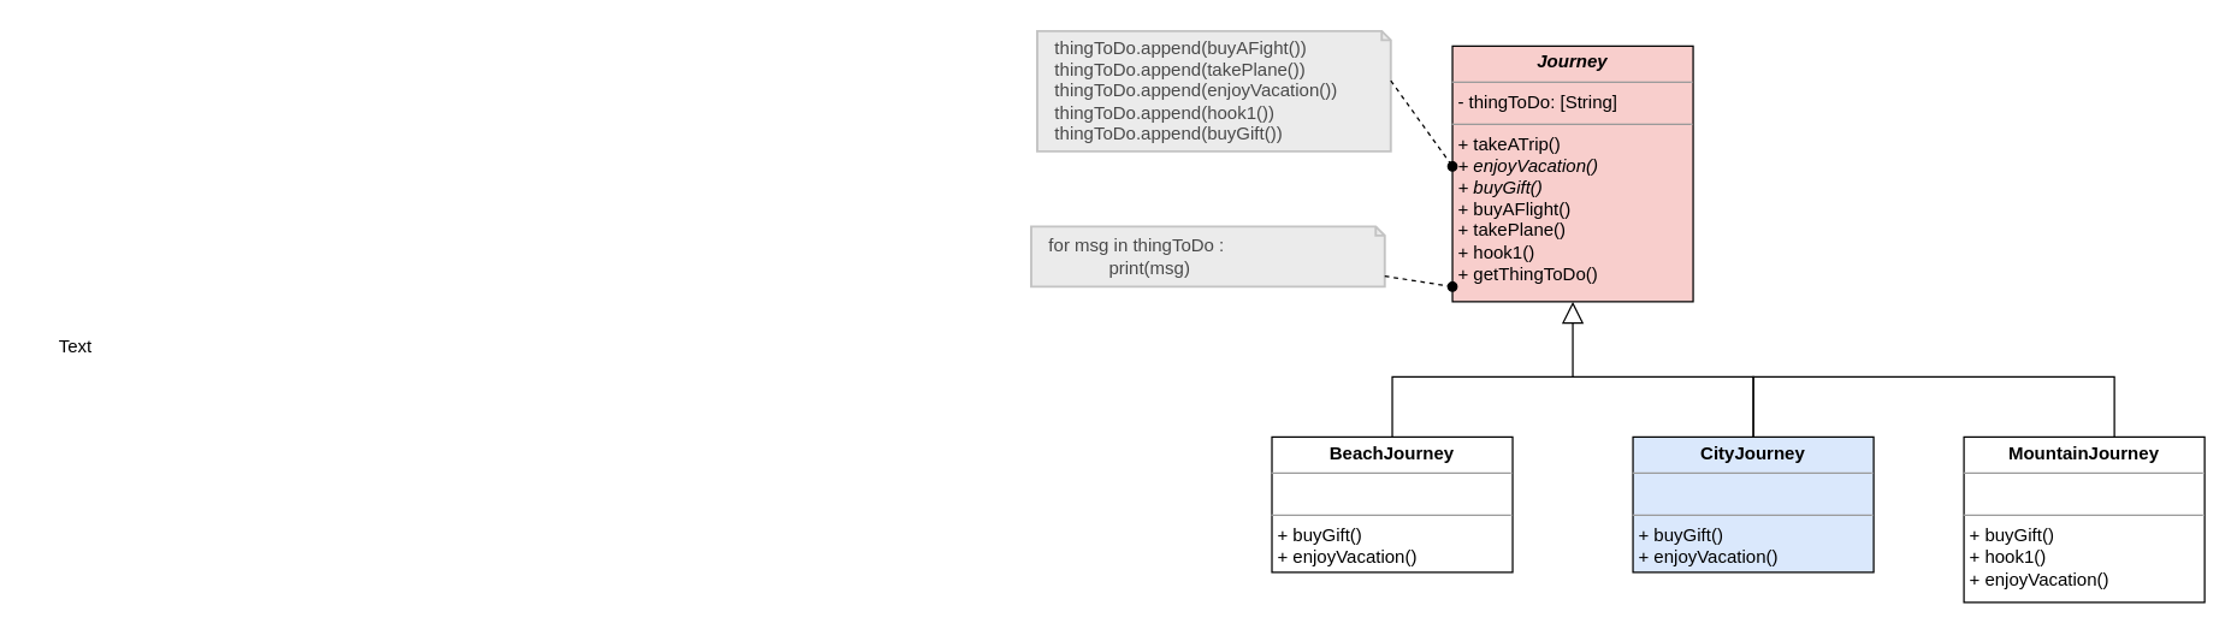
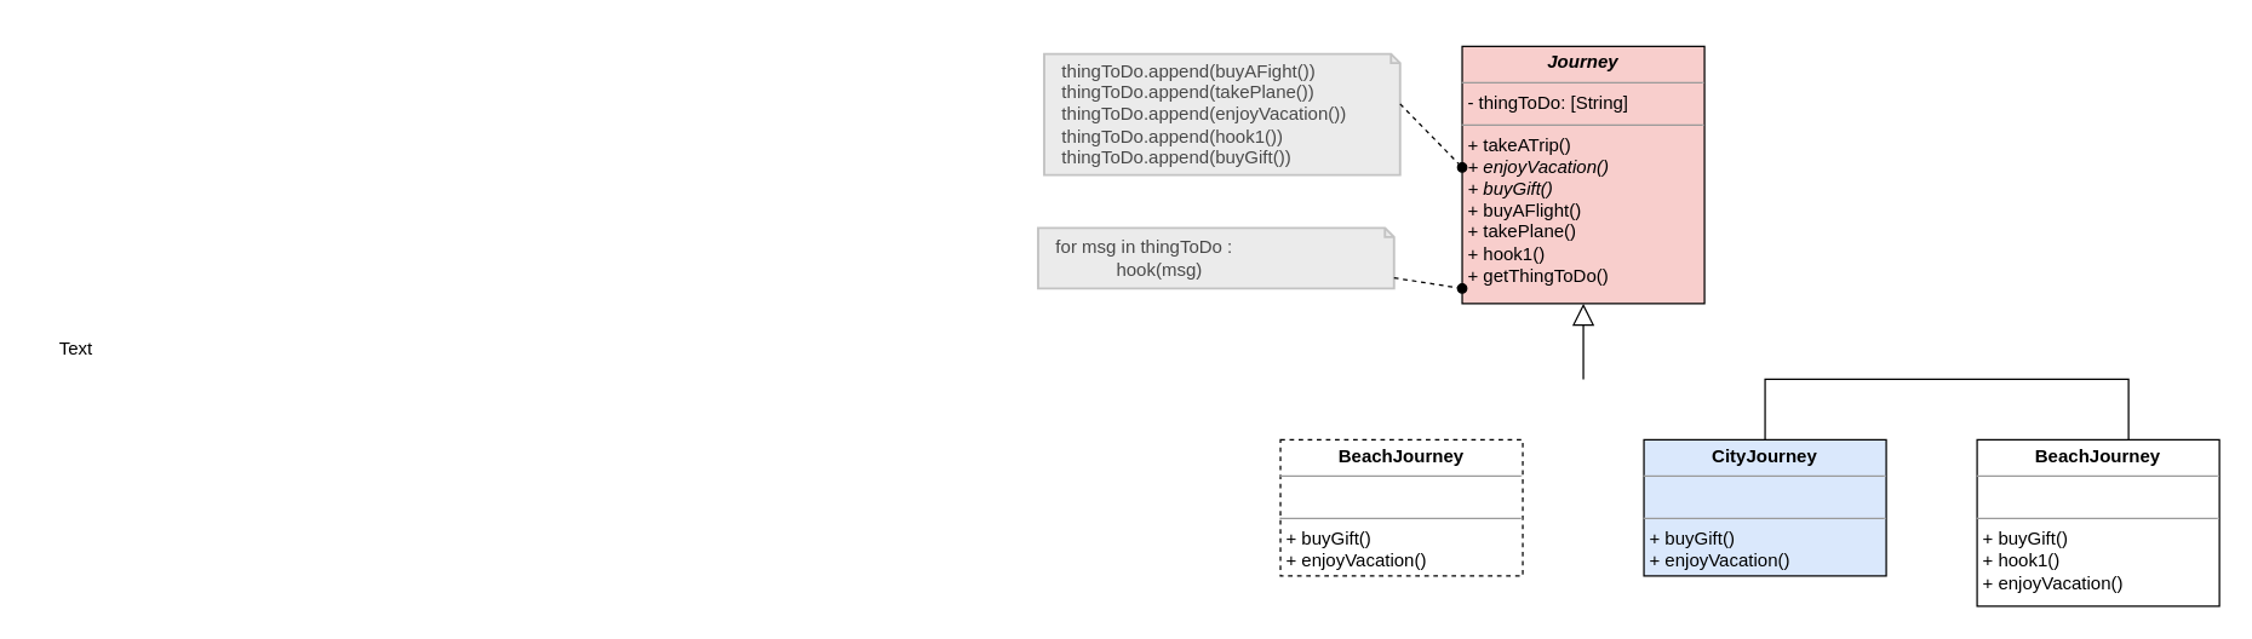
  <mxCell id="0" />
  <mxCell id="1" parent="0" />
  <mxCell id="2" value="&lt;p style=&quot;margin:0px;margin-top:4px;text-align:center;&quot;&gt;&lt;b&gt;&lt;i&gt;Journey&lt;/i&gt;&lt;/b&gt;&lt;/p&gt;&lt;hr size=&quot;1&quot;&gt;&lt;p style=&quot;margin:0px;margin-left:4px;&quot;&gt;- thingToDo: [String]&lt;/p&gt;&lt;hr size=&quot;1&quot;&gt;&lt;p style=&quot;margin:0px;margin-left:4px;&quot;&gt;+ takeATrip()&lt;/p&gt;&lt;p style=&quot;margin:0px;margin-left:4px;&quot;&gt;&lt;i&gt;+ enjoyVacation()&lt;/i&gt;&lt;/p&gt;&lt;p style=&quot;margin:0px;margin-left:4px;&quot;&gt;&lt;i&gt;+ buyGift()&lt;/i&gt;&lt;/p&gt;&lt;p style=&quot;margin:0px;margin-left:4px;&quot;&gt;+ buyAFlight()&lt;/p&gt;&lt;p style=&quot;margin:0px;margin-left:4px;&quot;&gt;+ takePlane()&lt;/p&gt;&lt;p style=&quot;margin:0px;margin-left:4px;&quot;&gt;+ hook1()&lt;/p&gt;&lt;p style=&quot;margin:0px;margin-left:4px;&quot;&gt;+ getThingToDo()&lt;/p&gt;&lt;p style=&quot;margin:0px;margin-left:4px;&quot;&gt;&lt;br&gt;&lt;/p&gt;" style="verticalAlign=top;align=left;overflow=fill;fontSize=12;fontFamily=Helvetica;html=1;whiteSpace=wrap;movable=1;resizable=1;rotatable=1;deletable=1;editable=1;locked=0;connectable=1;fillColor=#f8cecc;" parent="1" vertex="1"><mxGeometry x="965" y="30" width="160" height="170" as="geometry" /></mxCell>
- <mxCell id="3" value="&lt;p style=&quot;margin:0px;margin-top:4px;text-align:center;&quot;&gt;&lt;b&gt;BeachJourney&lt;/b&gt;&lt;/p&gt;&lt;hr size=&quot;1&quot;&gt;&lt;p style=&quot;margin:0px;margin-left:4px;&quot;&gt;&lt;br&gt;&lt;/p&gt;&lt;hr size=&quot;1&quot;&gt;&lt;p style=&quot;margin: 0px 0px 0px 4px;&quot;&gt;+ buyGift()&lt;/p&gt;&lt;p style=&quot;margin: 0px 0px 0px 4px;&quot;&gt;+ enjoyVacation()&lt;/p&gt;&lt;p style=&quot;margin:0px;margin-left:4px;&quot;&gt;&lt;br&gt;&lt;/p&gt;" style="verticalAlign=top;align=left;overflow=fill;fontSize=12;fontFamily=Helvetica;html=1;whiteSpace=wrap;movable=1;resizable=1;rotatable=1;deletable=1;editable=1;locked=0;connectable=1;" parent="1" vertex="1"><mxGeometry x="845" y="290" width="160" height="90" as="geometry" /></mxCell>
+ <mxCell id="3" value="&lt;p style=&quot;margin:0px;margin-top:4px;text-align:center;&quot;&gt;&lt;b&gt;BeachJourney&lt;/b&gt;&lt;/p&gt;&lt;hr size=&quot;1&quot;&gt;&lt;p style=&quot;margin:0px;margin-left:4px;&quot;&gt;&lt;br&gt;&lt;/p&gt;&lt;hr size=&quot;1&quot;&gt;&lt;p style=&quot;margin: 0px 0px 0px 4px;&quot;&gt;+ buyGift()&lt;/p&gt;&lt;p style=&quot;margin: 0px 0px 0px 4px;&quot;&gt;+ enjoyVacation()&lt;/p&gt;&lt;p style=&quot;margin:0px;margin-left:4px;&quot;&gt;&lt;br&gt;&lt;/p&gt;" style="verticalAlign=top;align=left;overflow=fill;fontSize=12;fontFamily=Helvetica;html=1;whiteSpace=wrap;movable=1;resizable=1;rotatable=1;deletable=1;editable=1;locked=0;connectable=1;dashed=1;" parent="1" vertex="1"><mxGeometry x="845" y="290" width="160" height="90" as="geometry" /></mxCell>
  <mxCell id="4" value="&lt;p style=&quot;margin:0px;margin-top:4px;text-align:center;&quot;&gt;&lt;b&gt;CityJourney&lt;/b&gt;&lt;/p&gt;&lt;hr size=&quot;1&quot;&gt;&lt;p style=&quot;margin:0px;margin-left:4px;&quot;&gt;&lt;br&gt;&lt;/p&gt;&lt;hr size=&quot;1&quot;&gt;&lt;p style=&quot;margin:0px;margin-left:4px;&quot;&gt;+ buyGift()&lt;/p&gt;&lt;p style=&quot;margin:0px;margin-left:4px;&quot;&gt;+ enjoyVacation()&lt;/p&gt;" style="verticalAlign=top;align=left;overflow=fill;fontSize=12;fontFamily=Helvetica;html=1;whiteSpace=wrap;movable=1;resizable=1;rotatable=1;deletable=1;editable=1;locked=0;connectable=1;fillColor=#dae8fc;" parent="1" vertex="1"><mxGeometry x="1085" y="290" width="160" height="90" as="geometry" /></mxCell>
  <mxCell id="5" value="" style="endArrow=block;endFill=0;endSize=12;html=1;rounded=0;entryX=0.5;entryY=1;entryDx=0;entryDy=0;movable=0;resizable=0;rotatable=0;deletable=0;editable=0;locked=1;connectable=0;" parent="1" target="2" edge="1"><mxGeometry width="160" relative="1" as="geometry"><mxPoint x="1045" y="250" as="sourcePoint" /><mxPoint x="1165" y="280" as="targetPoint" /></mxGeometry></mxCell>
- <mxCell id="6" value="" style="endArrow=none;html=1;rounded=0;exitX=0.5;exitY=0;exitDx=0;exitDy=0;entryX=0.5;entryY=0;entryDx=0;entryDy=0;movable=0;resizable=0;rotatable=0;deletable=0;editable=0;locked=1;connectable=0;" parent="1" source="3" target="4" edge="1"><mxGeometry width="50" height="50" relative="1" as="geometry"><mxPoint x="1065" y="310" as="sourcePoint" /><mxPoint x="1115" y="260" as="targetPoint" /><Array as="points"><mxPoint x="925" y="250" /><mxPoint x="1165" y="250" /></Array></mxGeometry></mxCell>
- <mxCell id="7" value="&lt;font color=&quot;#494949&quot;&gt;&lt;div&gt;thingToDo.append(buyAFight())&lt;/div&gt;&lt;div&gt;thingToDo.append(takePlane())&lt;/div&gt;&lt;div&gt;thingToDo.append(enjoyVacation())&lt;/div&gt;&lt;div&gt;thingToDo.append(hook1())&lt;br&gt;&lt;/div&gt;&lt;div&gt;&lt;span style=&quot;background-color: initial;&quot;&gt;thingToDo.append(buyGift())&lt;/span&gt;&lt;/div&gt;&lt;/font&gt;" style="shape=note;size=6;align=left;spacingLeft=10;html=1;whiteSpace=wrap;strokeWidth=1.5;strokeColor=#C3C3C3;gradientColor=none;fillColor=#EBEBEB;" parent="1" vertex="1"><mxGeometry x="689" y="20" width="235" height="80" as="geometry" /></mxCell>
+ <mxCell id="7" value="&lt;font color=&quot;#494949&quot;&gt;&lt;div&gt;thingToDo.append(buyAFight())&lt;/div&gt;&lt;div&gt;thingToDo.append(takePlane())&lt;/div&gt;&lt;div&gt;thingToDo.append(enjoyVacation())&lt;/div&gt;&lt;div&gt;thingToDo.append(hook1())&lt;br&gt;&lt;/div&gt;&lt;div&gt;&lt;span style=&quot;background-color: initial;&quot;&gt;thingToDo.append(buyGift())&lt;/span&gt;&lt;/div&gt;&lt;/font&gt;" style="shape=note;size=6;align=left;spacingLeft=10;html=1;whiteSpace=wrap;strokeWidth=1.5;strokeColor=#C3C3C3;gradientColor=none;fillColor=#EBEBEB;" parent="1" vertex="1"><mxGeometry x="689" y="35" width="235" height="80" as="geometry" /></mxCell>
  <mxCell id="8" value="" style="endArrow=oval;dashed=1;html=1;rounded=0;exitX=0;exitY=0;exitDx=235.0;exitDy=33;exitPerimeter=0;startArrow=none;startFill=0;endFill=1;entryX=0.005;entryY=0.859;entryDx=0;entryDy=0;entryPerimeter=0;" parent="1" source="7" edge="1"><mxGeometry width="50" height="50" relative="1" as="geometry"><mxPoint x="914" y="100" as="sourcePoint" /><mxPoint x="965" y="110" as="targetPoint" /></mxGeometry></mxCell>
- <mxCell id="9" value="&lt;font color=&quot;#494949&quot;&gt;&lt;div&gt;for msg in thingToDo :&lt;/div&gt;&lt;div&gt;&amp;nbsp; &amp;nbsp; &amp;nbsp; &amp;nbsp; &amp;nbsp; &amp;nbsp; print(msg)&lt;/div&gt;&lt;/font&gt;" style="shape=note;size=6;align=left;spacingLeft=10;html=1;whiteSpace=wrap;strokeWidth=1.5;strokeColor=#C3C3C3;gradientColor=none;fillColor=#EBEBEB;" parent="1" vertex="1"><mxGeometry y="150" width="235" height="40" as="geometry" x="685" /></mxCell>
+ <mxCell id="9" value="&lt;font color=&quot;#494949&quot;&gt;&lt;div&gt;for msg in thingToDo :&lt;/div&gt;&lt;div&gt;&amp;nbsp; &amp;nbsp; &amp;nbsp; &amp;nbsp; &amp;nbsp; &amp;nbsp; hook(msg)&lt;/div&gt;&lt;/font&gt;" style="shape=note;size=6;align=left;spacingLeft=10;html=1;whiteSpace=wrap;strokeWidth=1.5;strokeColor=#C3C3C3;gradientColor=none;fillColor=#EBEBEB;" parent="1" vertex="1"><mxGeometry y="150" width="235" height="40" as="geometry" x="685" /></mxCell>
  <mxCell id="10" value="" style="endArrow=oval;dashed=1;html=1;rounded=0;exitX=0;exitY=0;exitDx=235.0;exitDy=33;exitPerimeter=0;startArrow=none;startFill=0;endFill=1;" parent="1" source="9" edge="1"><mxGeometry width="50" height="50" relative="1" as="geometry"><mxPoint x="910" y="230" as="sourcePoint" /><mxPoint x="965" y="190" as="targetPoint" /></mxGeometry></mxCell>
- <mxCell id="11" value="&lt;p style=&quot;margin:0px;margin-top:4px;text-align:center;&quot;&gt;&lt;b&gt;MountainJourney&lt;/b&gt;&lt;/p&gt;&lt;hr size=&quot;1&quot;&gt;&lt;p style=&quot;margin:0px;margin-left:4px;&quot;&gt;&lt;br&gt;&lt;/p&gt;&lt;hr size=&quot;1&quot;&gt;&lt;p style=&quot;margin:0px;margin-left:4px;&quot;&gt;+ buyGift()&lt;/p&gt;&lt;p style=&quot;margin:0px;margin-left:4px;&quot;&gt;+ hook1()&lt;/p&gt;&lt;p style=&quot;margin:0px;margin-left:4px;&quot;&gt;+ enjoyVacation()&lt;/p&gt;" style="verticalAlign=top;align=left;overflow=fill;fontSize=12;fontFamily=Helvetica;html=1;whiteSpace=wrap;movable=1;resizable=1;rotatable=1;deletable=1;editable=1;locked=0;connectable=1;" parent="1" vertex="1"><mxGeometry x="1305" y="290" width="160" height="110" as="geometry" /></mxCell>
+ <mxCell id="11" value="&lt;p style=&quot;margin:0px;margin-top:4px;text-align:center;&quot;&gt;&lt;b&gt;BeachJourney&lt;/b&gt;&lt;/p&gt;&lt;hr size=&quot;1&quot;&gt;&lt;p style=&quot;margin:0px;margin-left:4px;&quot;&gt;&lt;br&gt;&lt;/p&gt;&lt;hr size=&quot;1&quot;&gt;&lt;p style=&quot;margin:0px;margin-left:4px;&quot;&gt;+ buyGift()&lt;/p&gt;&lt;p style=&quot;margin:0px;margin-left:4px;&quot;&gt;+ hook1()&lt;/p&gt;&lt;p style=&quot;margin:0px;margin-left:4px;&quot;&gt;+ enjoyVacation()&lt;/p&gt;" style="verticalAlign=top;align=left;overflow=fill;fontSize=12;fontFamily=Helvetica;html=1;whiteSpace=wrap;movable=1;resizable=1;rotatable=1;deletable=1;editable=1;locked=0;connectable=1;" parent="1" vertex="1"><mxGeometry x="1305" y="290" width="160" height="110" as="geometry" /></mxCell>
  <mxCell id="12" value="" style="endArrow=none;html=1;rounded=0;exitX=0.5;exitY=0;exitDx=0;exitDy=0;entryX=0.5;entryY=0;entryDx=0;entryDy=0;movable=1;resizable=1;rotatable=1;deletable=1;editable=1;locked=0;connectable=1;" parent="1" edge="1"><mxGeometry width="50" height="50" relative="1" as="geometry"><mxPoint x="1165" y="290" as="sourcePoint" /><mxPoint x="1405" y="290" as="targetPoint" /><Array as="points"><mxPoint x="1165" y="250" /><mxPoint x="1405" y="250" /></Array></mxGeometry></mxCell>
  <mxCell id="13" value="Text" style="text;html=1;align=center;verticalAlign=middle;whiteSpace=wrap;rounded=0;" vertex="1" parent="1"><mxGeometry x="20" y="215" width="60" height="30" as="geometry" /></mxCell>
